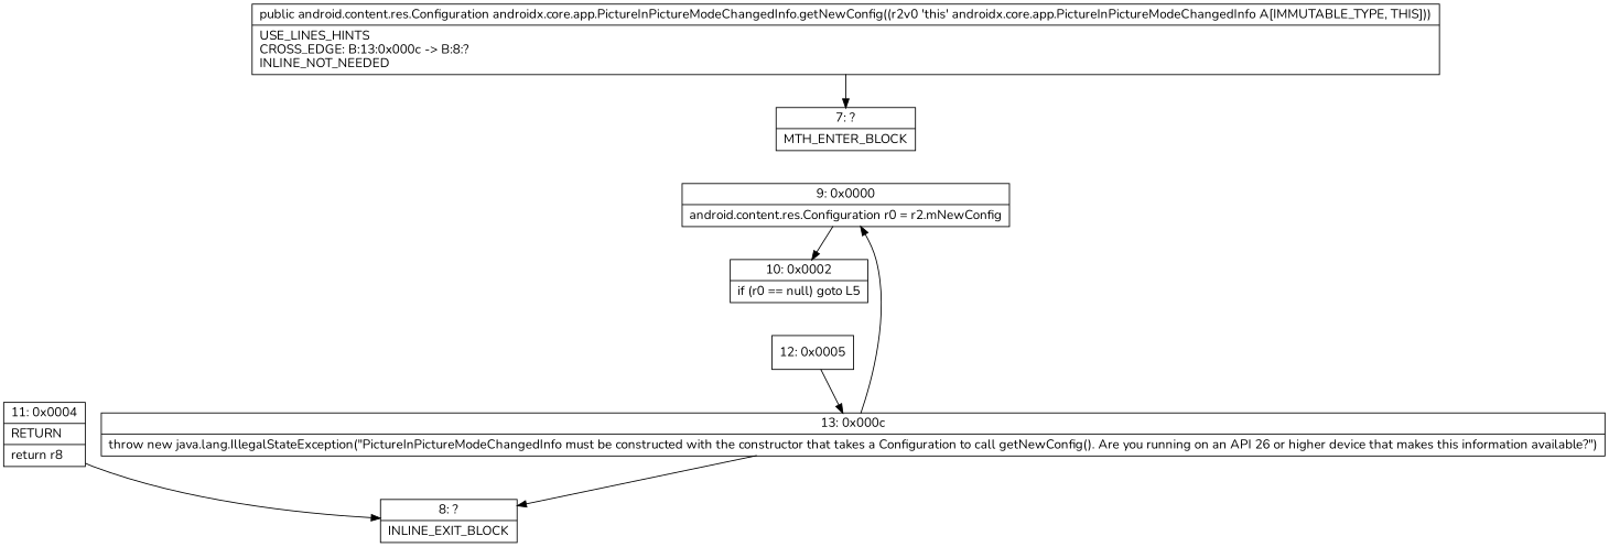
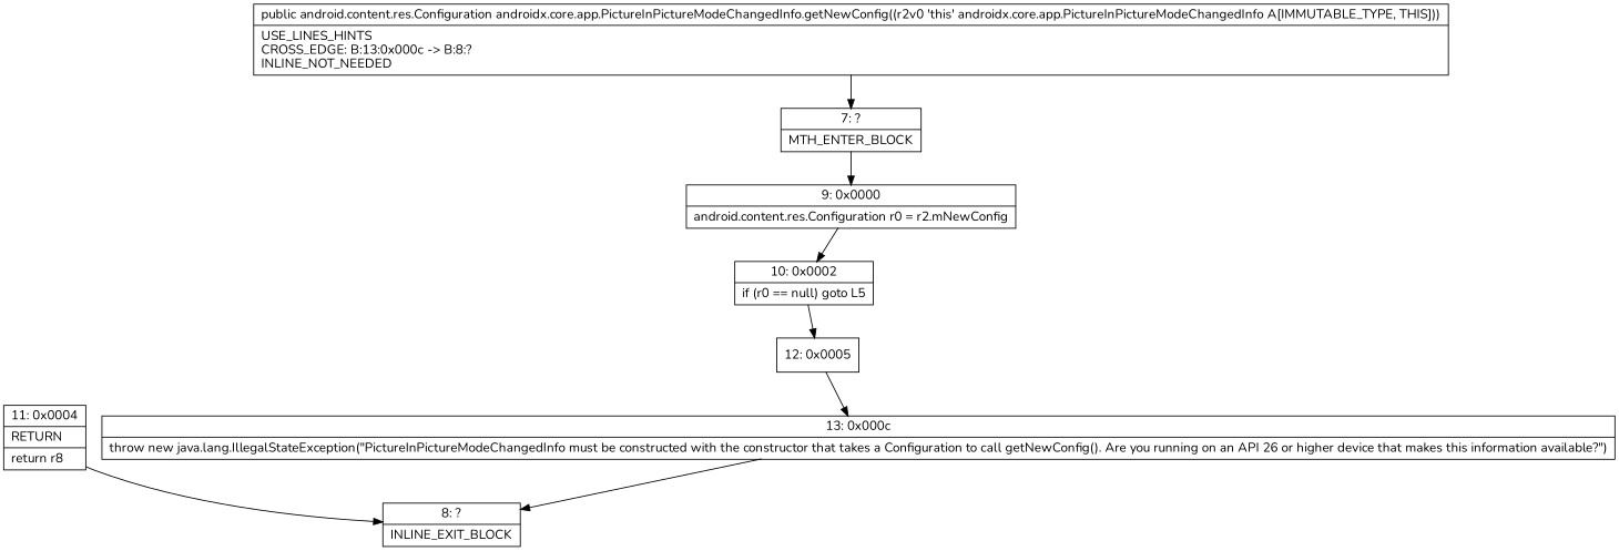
  digraph {
    fontname=Nunito
    node [fontname=Nunito shape=record]
    edge [fontname=Nunito]
    n1 [label="{7\:\ ?|MTH_ENTER_BLOCK\l}"]
    n2 [label="{9\:\ 0x0000|android.content.res.Configuration r0 = r2.mNewConfig\l}"]
    n3 [label="{10\:\ 0x0002|if (r0 == null) goto L5\l}"]
    n4 [label="{12\:\ 0x0005}"]
    n5 [label="{11\:\ 0x0004|RETURN\l|return r8\l}"]
    n6 [label="{8\:\ ?|INLINE_EXIT_BLOCK\l}"]
    n7 [label="{13\:\ 0x000c|throw new java.lang.IllegalStateException(\"PictureInPictureModeChangedInfo must be constructed with the constructor that takes a Configuration to call getNewConfig(). Are you running on an API 26 or higher device that makes this information available?\")\l}"]
    n8 [label="{public android.content.res.Configuration androidx.core.app.PictureInPictureModeChangedInfo.getNewConfig((r2v0 'this' androidx.core.app.PictureInPictureModeChangedInfo A[IMMUTABLE_TYPE, THIS]))  | USE_LINES_HINTS\lCROSS_EDGE: B:13:0x000c \-\> B:8:?\lINLINE_NOT_NEEDED\l}"]
-   n7 -> n2
+   n1 -> n2
    n2 -> n3
+   n3 -> n4
    n4 -> n7
    n5 -> n6
    n7 -> n6
    n8 -> n1
  }
